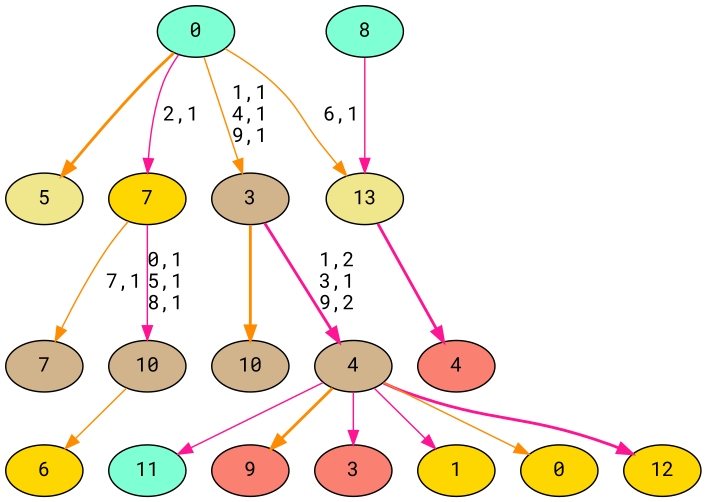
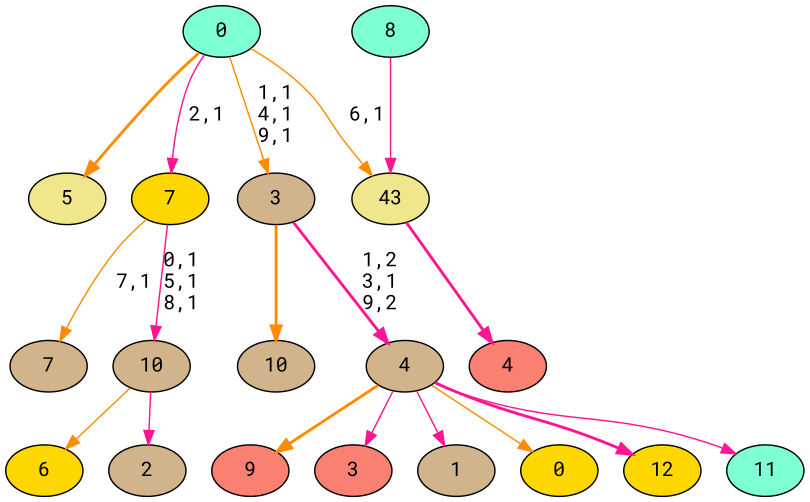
  digraph {
    fontname="Roboto Mono"
    node [fillcolor=tan fontname="Roboto Mono" style=filled]
    edge [color=deeppink fontname="Roboto Mono" style=solid]
    n1 [fillcolor=gold label=12]
    n2 [fillcolor=aquamarine label=11]
    n3 [label=10]
    n4 [fillcolor=salmon label=9]
    n5 [fillcolor=aquamarine label=8]
-   13 [fillcolor=khaki]
+   13 [fillcolor=khaki label=43]
    n7 [label=7]
    n8 [fillcolor=gold label=6]
    n9 [fillcolor=khaki label=5]
    n10 [fillcolor=salmon label=4]
    n11 [fillcolor=salmon label=3]
+   n12 [label=2]
    10
    7 [fillcolor=gold]
-   n15 [fillcolor=gold label=1]
+   n15 [label=1]
    n16 [fillcolor=gold label=0]
    4
    3
    0 [fillcolor=aquamarine]
    n5 -> 13
    13 -> n10 [style=bold]
    10 -> n8 [color=darkorange]
+   10 -> n12
    7 -> n7 [color=darkorange label="7,1"]
    7 -> 10 [label="0,1\n5,1\n8,1"]
    4 -> n1 [style=bold]
    4 -> n2
    4 -> n4 [color=darkorange style=bold]
    4 -> n11
    4 -> n15
    4 -> n16 [color=darkorange]
    3 -> n3 [color=darkorange style=bold]
    3 -> 4 [label="1,2\n3,1\n9,2" style=bold]
    0 -> 13 [color=darkorange label="6,1"]
    0 -> n9 [color=darkorange style=bold]
    0 -> 7 [label="2,1"]
    0 -> 3 [color=darkorange label="1,1\n4,1\n9,1"]
  }
